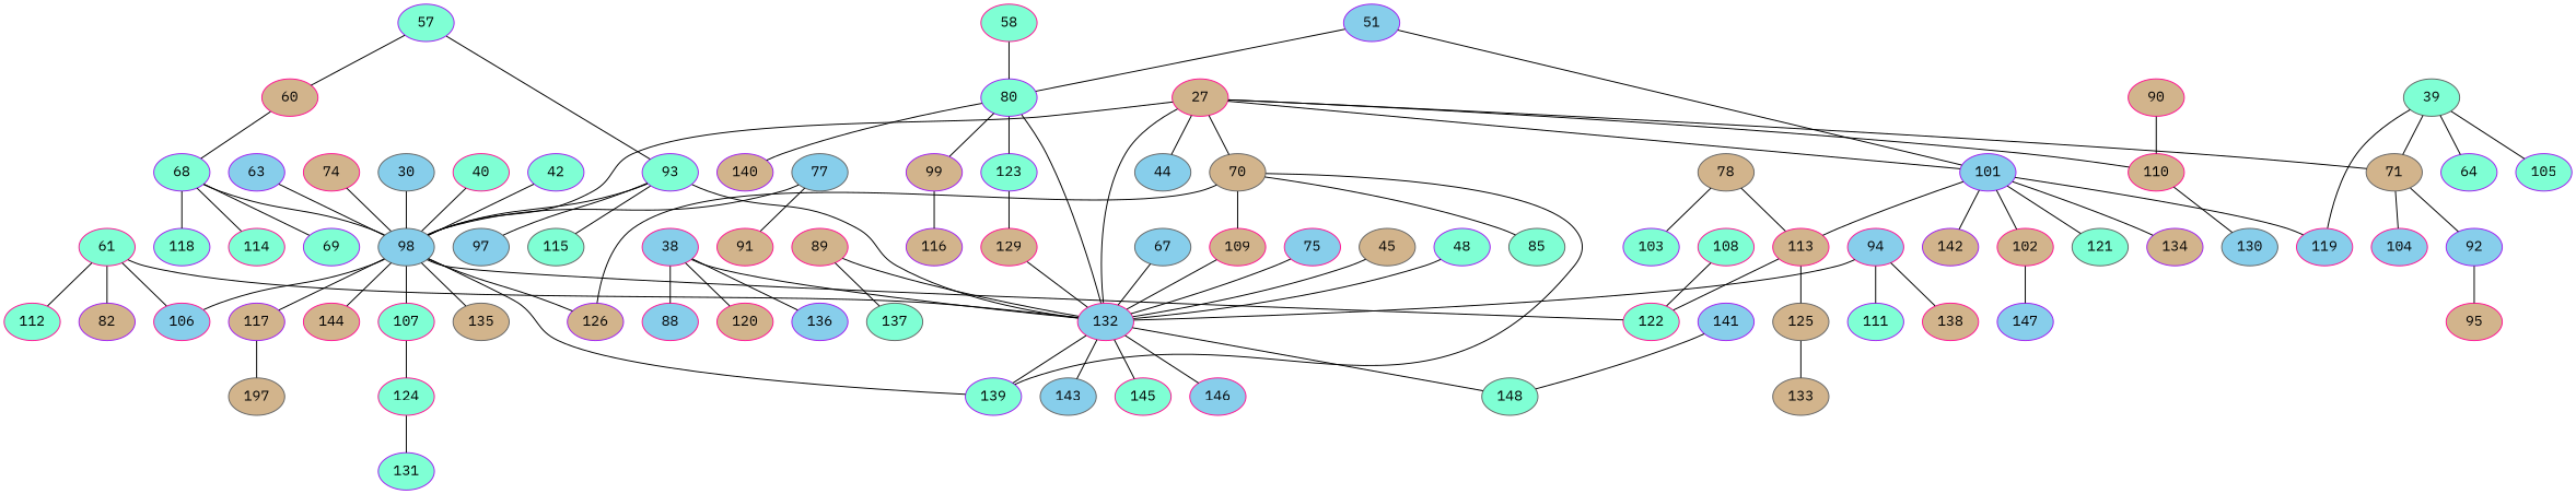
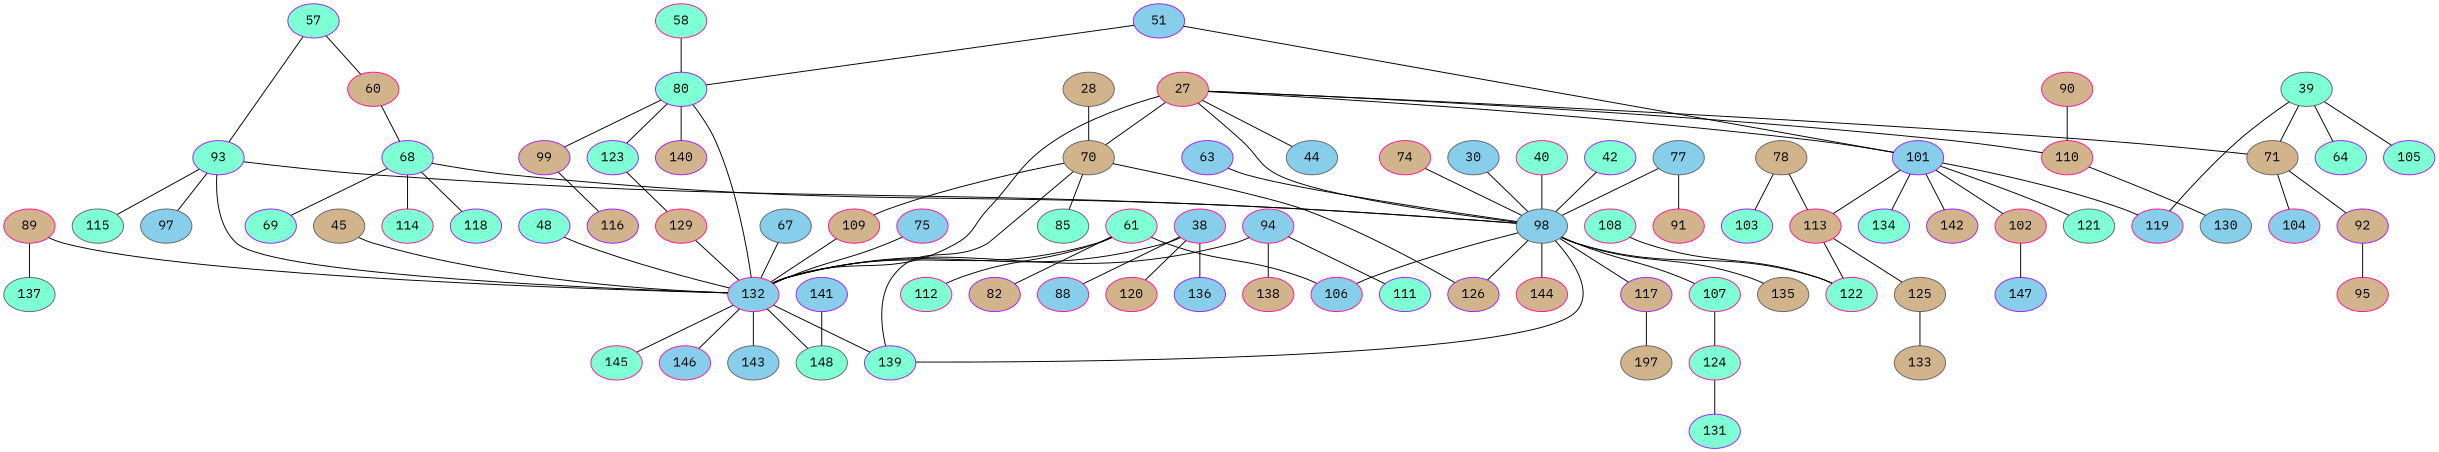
  graph {
    fontname="IBM Plex Mono"
    node [color=deeppink fillcolor=tan fontname="IBM Plex Mono" style=filled]
    edge [fontname="IBM Plex Mono"]
    27 [super="+3+4"]
    44 [color=gray40 fillcolor=skyblue]
    70 [color=gray40 super="+15"]
    71 [color=gray40 super="+32"]
    98 [color=gray40 fillcolor=skyblue super="+29+22+25+52+53"]
    101 [color=purple fillcolor=skyblue super="+41+34+96+20"]
    110 [super="+46"]
    132 [fillcolor=skyblue super="+7+43+16"]
    85 [color=gray40 fillcolor=aquamarine]
    109 [super="+84"]
    126 [color=purple]
    139 [color=purple fillcolor=aquamarine super="+128"]
-   92 [color=purple fillcolor=skyblue]
+   92 [color=purple]
    104 [fillcolor=skyblue]
    106 [fillcolor=skyblue]
    107 [fillcolor=aquamarine super="+35+54"]
    117 [color=purple]
    122 [fillcolor=aquamarine super="+83"]
    135 [color=gray40]
    144
    119 [fillcolor=skyblue]
    113 [super="+100"]
    102
    121 [color=gray40 fillcolor=aquamarine]
-   134 [color=purple]
+   134 [color=purple fillcolor=aquamarine]
    142 [color=purple]
    130 [color=gray40 fillcolor=skyblue]
    143 [color=gray40 fillcolor=skyblue]
    145 [fillcolor=aquamarine]
    146 [fillcolor=skyblue]
    148 [color=gray40 fillcolor=aquamarine super="+66"]
+   28 [color=gray40]
    30 [color=gray40 fillcolor=skyblue]
    38 [fillcolor=skyblue]
    88 [fillcolor=skyblue]
    120
    136 [color=purple fillcolor=skyblue]
    39 [color=gray40 fillcolor=aquamarine]
    64 [color=purple fillcolor=aquamarine]
    105 [color=purple fillcolor=aquamarine]
    40 [fillcolor=aquamarine]
    42 [color=purple fillcolor=aquamarine]
    45 [color=gray40]
    48 [color=purple fillcolor=aquamarine]
    80 [color=purple fillcolor=aquamarine super="+56"]
    99 [color=purple]
    123 [color=purple fillcolor=aquamarine]
    140 [color=purple]
    51 [color=purple fillcolor=skyblue]
    57 [color=purple fillcolor=aquamarine]
    60
    93 [color=purple fillcolor=aquamarine super="+73"]
    68 [color=purple fillcolor=aquamarine super="+49+36"]
    97 [color=gray40 fillcolor=skyblue]
    115 [color=gray40 fillcolor=aquamarine]
    58 [fillcolor=aquamarine]
    69 [color=purple fillcolor=aquamarine]
    114 [fillcolor=aquamarine]
    118 [color=purple fillcolor=aquamarine]
    61 [fillcolor=aquamarine]
    82 [color=purple]
    112 [fillcolor=aquamarine]
    63 [color=purple fillcolor=skyblue]
    67 [color=gray40 fillcolor=skyblue]
    95
    74
    75 [fillcolor=skyblue]
    77 [color=gray40 fillcolor=skyblue]
    91
    78 [color=gray40]
    103 [color=purple fillcolor=aquamarine]
    125 [color=gray40]
    116 [color=purple]
    129
    89 [super="+81"]
    137 [color=gray40 fillcolor=aquamarine]
    90
    94 [fillcolor=skyblue super="+87"]
    111 [color=purple fillcolor=aquamarine]
    138
    124 [fillcolor=aquamarine]
    n82 [color=gray40 label=197]
    147 [color=purple fillcolor=skyblue]
    131 [color=purple fillcolor=aquamarine]
    108 [fillcolor=aquamarine]
    133 [color=gray40]
    141 [color=purple fillcolor=skyblue]
    27 -- 44
    27 -- 70 [weight=2]
    27 -- 71
    27 -- 98
    27 -- 101
    27 -- 110
    27 -- 132 [weight=3]
    70 -- 85
    70 -- 109
    70 -- 126
    70 -- 139
    71 -- 92
    71 -- 104
    98 -- 126
    98 -- 139
    98 -- 106
    98 -- 107
    98 -- 117
    98 -- 122 [weight=2]
    98 -- 135
    98 -- 144
    101 -- 119
    101 -- 113
    101 -- 102
    101 -- 121
    101 -- 134
    101 -- 142
    110 -- 130
    132 -- 139
    132 -- 143
    132 -- 145
    132 -- 146
    132 -- 148
    109 -- 132
    92 -- 95
    107 -- 124
    117 -- n82
    113 -- 122 [weight=2]
    113 -- 125
    102 -- 147
+   28 -- 70
    30 -- 98
    38 -- 132
    38 -- 88
    38 -- 120
    38 -- 136
    39 -- 71
    39 -- 119
    39 -- 64
    39 -- 105
    40 -- 98
    42 -- 98
    45 -- 132
    48 -- 132
    80 -- 132
    80 -- 99
    80 -- 123
    80 -- 140
    99 -- 116
    123 -- 129
    51 -- 101
    51 -- 80
    57 -- 60
    57 -- 93
    60 -- 68
    93 -- 98
    93 -- 132
    93 -- 97
    93 -- 115
    68 -- 98
    68 -- 69
    68 -- 114
    68 -- 118
    58 -- 80
    61 -- 132
    61 -- 106
    61 -- 82
    61 -- 112
    63 -- 98
    67 -- 132
    74 -- 98
    75 -- 132
    77 -- 98
    77 -- 91
    78 -- 113
    78 -- 103
    125 -- 133
    129 -- 132
    89 -- 132
    89 -- 137
    90 -- 110
    94 -- 132 [weight=2]
    94 -- 111
    94 -- 138
    124 -- 131
    108 -- 122
    141 -- 148
  }
